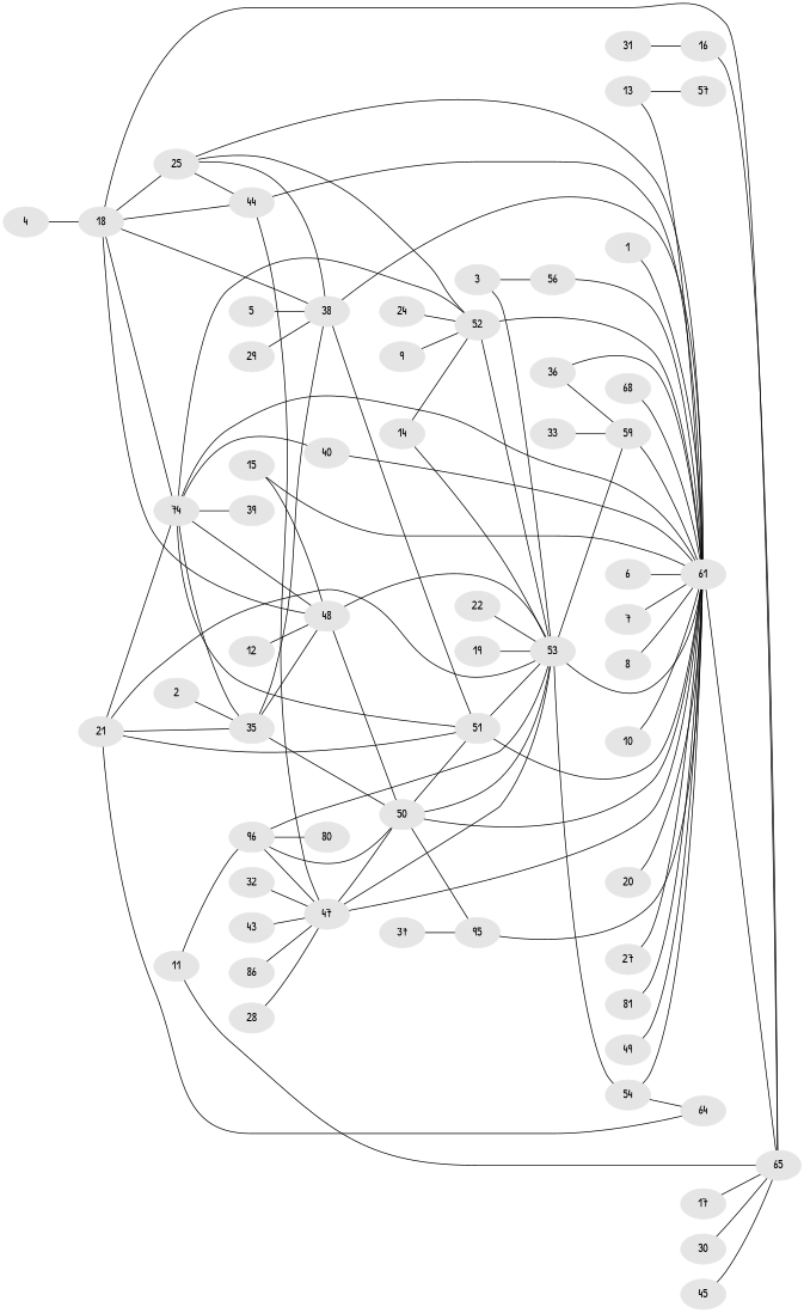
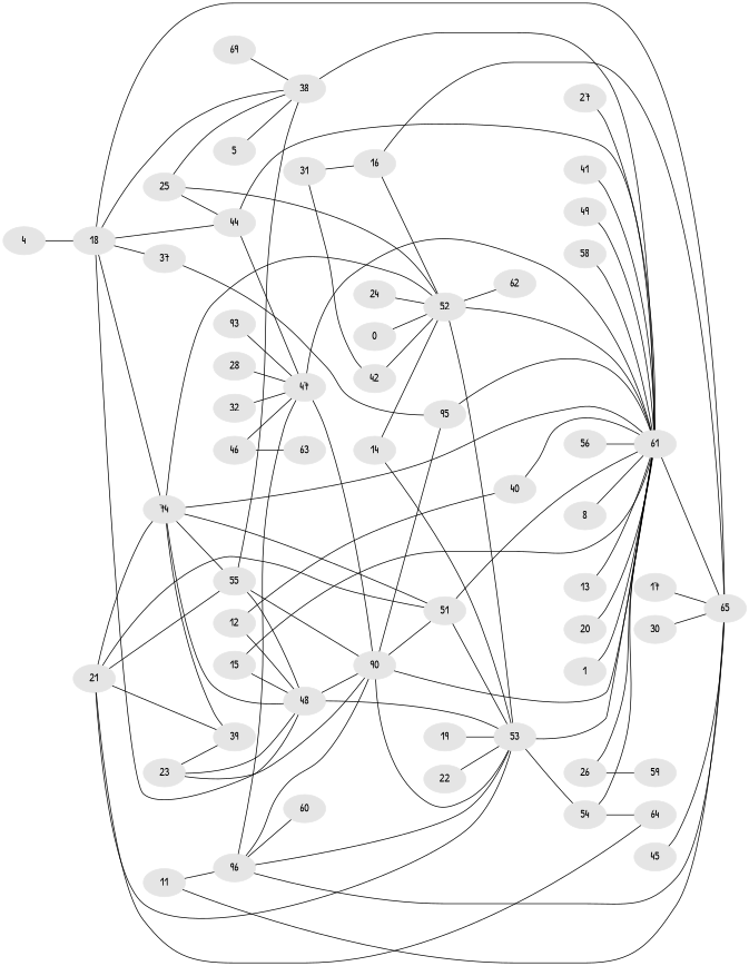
  graph {
    fontname="Patrick Hand"
    rankdir=LR
    node [color=gray90 fontname="Patrick Hand" style=filled]
    edge [fontname="Patrick Hand" weight=1.0]
    1
    61
    65
-   2
-   35
+   35 [label=55]
    38
    48
-   50
-   3
+   50 [label=90]
    53
    56
    59
    54
    4
    18
    n16 [label=74]
    37
    44
    5
    51
-   6
-   7
    8
-   9
+   9 [label=0]
    52
-   10
+   62
    n28 [label=96]
    11
    47
-   60 [label=80]
+   60
    12
    13
-   57
    14
    15
    16
    17
    39
    40
    n41 [label=95]
    19
    20
    21
    64
    22
+   23
    24
    25
-   26 [label=36]
+   26
    27
    28
-   29
+   29 [label=69]
    30
    31
+   42
    32
-   33
-   41 [label=81]
-   43
+   41
+   43 [label=93]
    45
-   46 [label=86]
+   46
+   63
    49
-   58 [label=68]
+   58
    1 -- 61
    61 -- 65
-   2 -- 35
    35 -- 38
    35 -- 48
    35 -- 50
    38 -- 61
-   38 -- 51
    48 -- 50
    48 -- 53 [weight=2.0]
    50 -- 61
    50 -- 53
    50 -- 51
    50 -- n41
-   3 -- 53
-   3 -- 56
    53 -- 61
-   53 -- 59
    53 -- 54
    56 -- 61
-   59 -- 61 [weight=2.0]
    54 -- 61
    54 -- 64
    4 -- 18
    18 -- 65
    18 -- 38
    18 -- 48
    18 -- n16
-   18 -- 25
+   18 -- 37
    18 -- 44
    n16 -- 61
    n16 -- 35
    n16 -- 48
    n16 -- 51
    n16 -- 52
    n16 -- 39
-   n16 -- 40
+   12 -- 40
    37 -- n41
    44 -- 61
    44 -- 47
    5 -- 38
    51 -- 61
    51 -- 53
-   6 -- 61
-   7 -- 61
    8 -- 61
    9 -- 52
    52 -- 61
    52 -- 53
-   10 -- 61
+   52 -- 62
+   n28 -- 65
    n28 -- 50
    n28 -- 53
    n28 -- 47
    n28 -- 60
    11 -- 65
    11 -- n28
    47 -- 61
    47 -- 50
-   47 -- 53
    12 -- 48
    13 -- 61
-   13 -- 57
    14 -- 53
    14 -- 52
    15 -- 61
    15 -- 48
    16 -- 65
+   16 -- 52
    17 -- 65
    40 -- 61
    n41 -- 61
    19 -- 53
    20 -- 61
    21 -- 35
    21 -- 53
    21 -- n16
    21 -- 51
+   21 -- 39
    21 -- 64
    22 -- 53
+   23 -- 48
+   23 -- 50
+   23 -- 39
    24 -- 52
-   25 -- 61
    25 -- 38
    25 -- 44
    25 -- 52
    26 -- 61
    26 -- 59
    27 -- 61
    28 -- 47
    29 -- 38
    30 -- 65
    31 -- 16
+   31 -- 42
+   42 -- 52
    32 -- 47
-   33 -- 59
    41 -- 61
    43 -- 47
    45 -- 65
    46 -- 47
+   46 -- 63
    49 -- 61
    58 -- 61
  }
